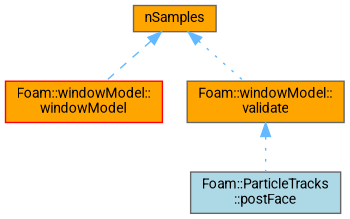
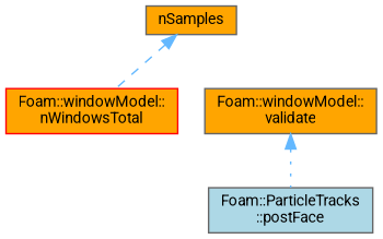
  digraph {
    fontname=Roboto
    rankdir=TB
    node [color=grey40 fillcolor=orange fontname=Roboto fontsize=10 shape=box style=filled]
    edge [color=steelblue1 dir=back fontname=Roboto fontsize=10 labelfontname=Helvetica labelfontsize=10 style=dotted]
    n1 [color=gray40 fontcolor=black height=0.2 label=nSamples width=0.4]
-   n2 [color=red height=0.2 label="Foam::windowModel::\lwindowModel" width=0.4]
+   n2 [color=red height=0.2 label="Foam::windowModel::\lnWindowsTotal" width=0.4]
    n3 [height=0.2 label="Foam::windowModel::\lvalidate" width=0.4]
    n4 [fillcolor=lightblue height=0.2 label="Foam::ParticleTracks\l::postFace" width=0.4]
    n1 -> n2 [style=dashed]
-   n1 -> n3
    n3 -> n4
  }
